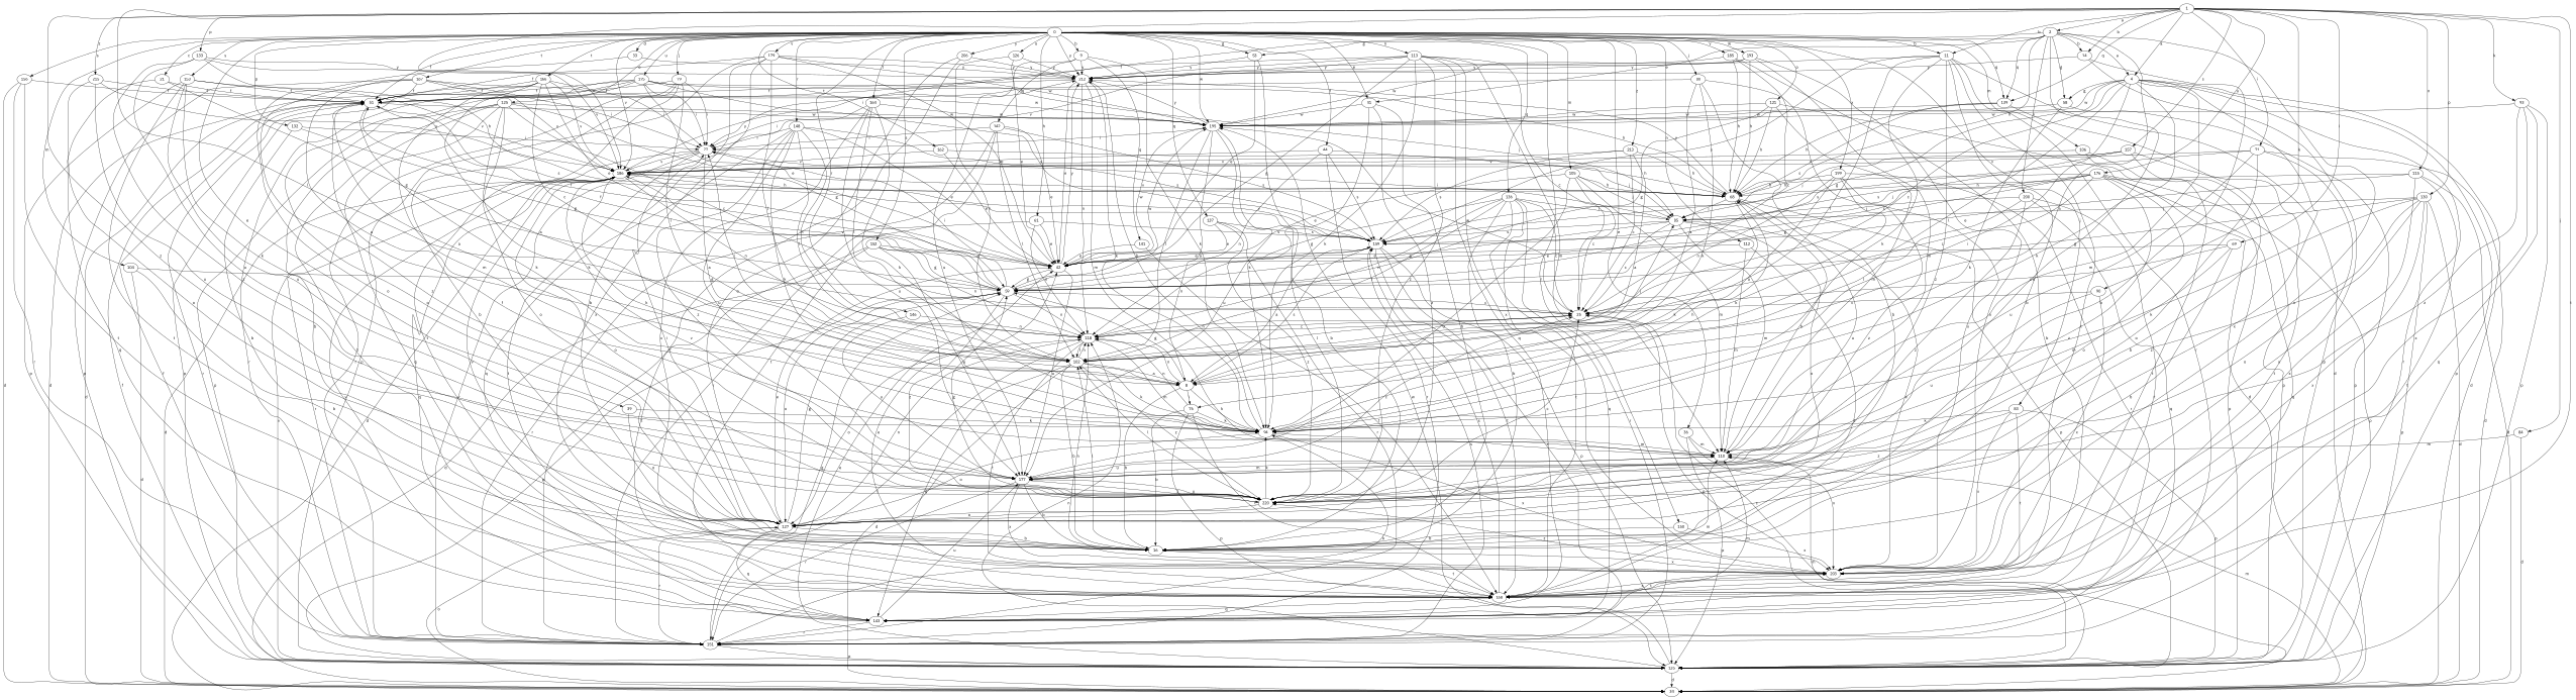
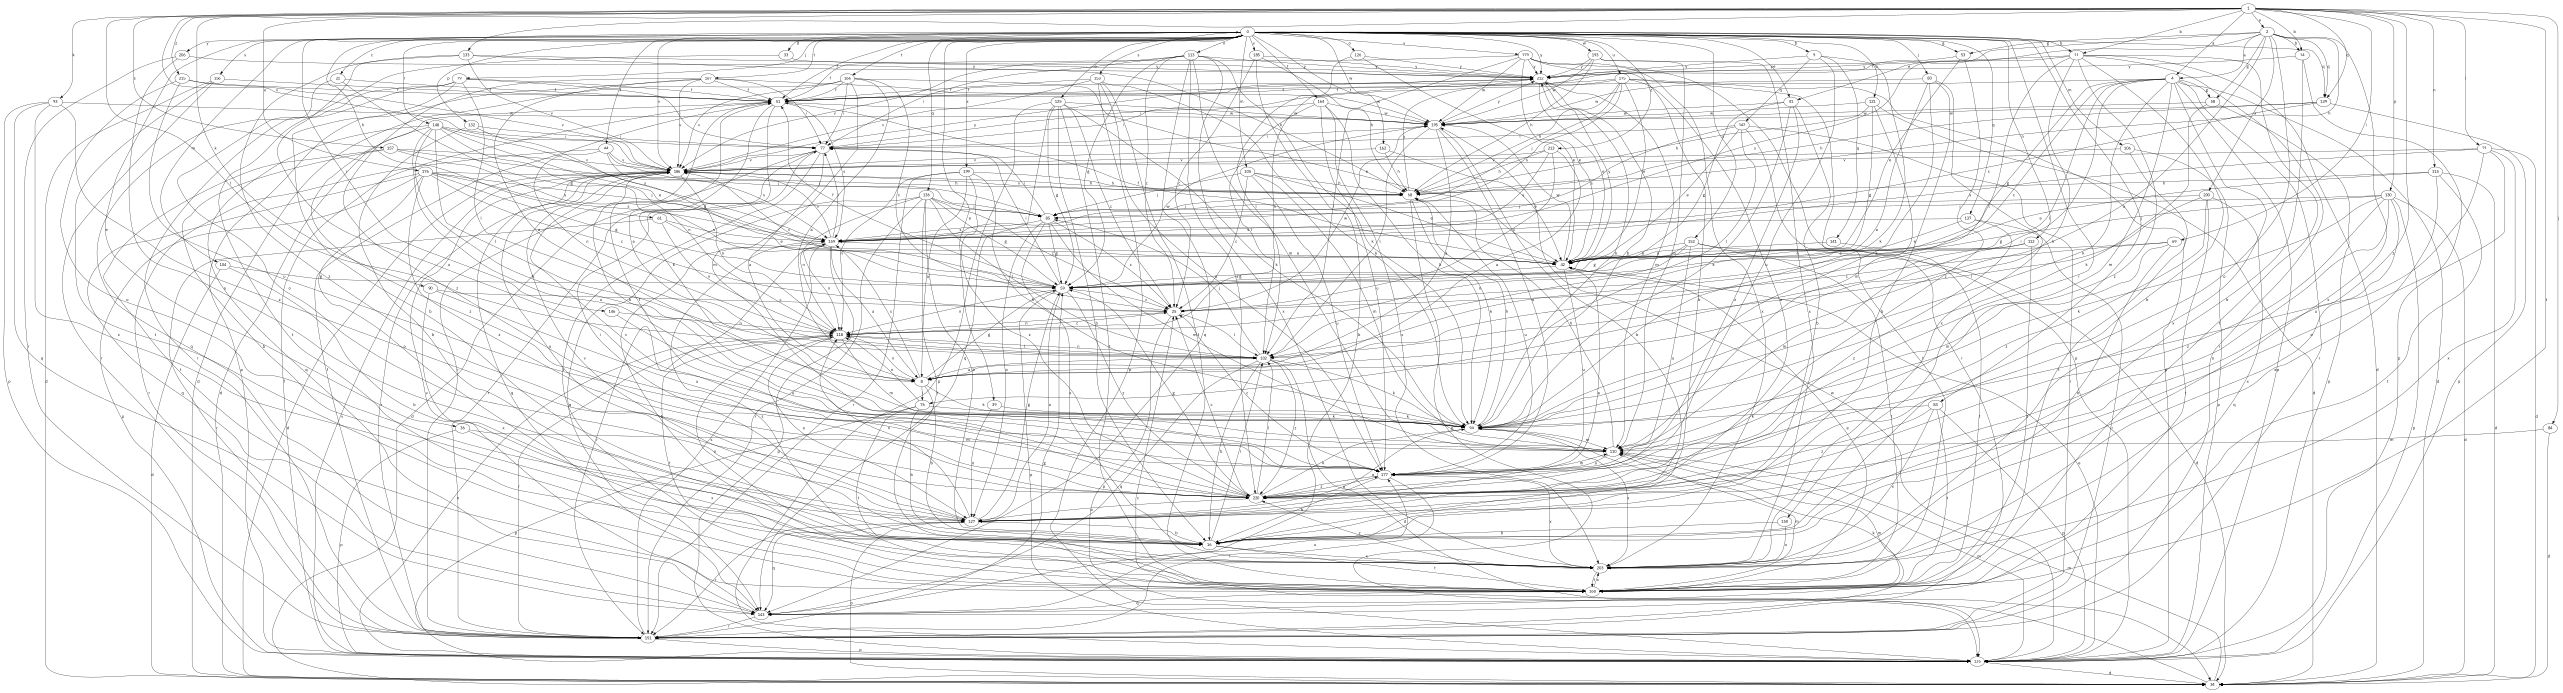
  strict digraph {
    fontname="IBM Plex Sans"
    node [fontname="IBM Plex Sans"]
    edge [fontname="IBM Plex Sans"]
    0
    9
    11
    21
    33
    36
    39
    41
    44
    51
    53
    n12 [label=61]
    79
    80
    83
    104
    105
    106
    112
    113
    121
    125
    126
    132
    136
    137
    139
    146
    148
    150
    152
    153
    156
    162
    164
    166
    167
    175
    179
    185
    186
    193
    195
    199
    206
    212
    213
    94
    141
    142
    177
    102
    168
    220
    34
    151
    16
    159
    59
    143
    127
    203
    110
    135
    118
    85
    8
    42
    77
    68
    25
    1
    2
    4
    14
    69
    71
    84
    90
    93
    115
    133
    n83 [label=130]
    157
    176
    215
    58
    200
    76
    0 -> 9 [label=b]
    0 -> 11 [label=b]
    0 -> 21 [label=c]
    0 -> 33 [label=d]
    0 -> 36 [label=e]
    0 -> 39 [label=e]
    0 -> 41 [label=e]
    0 -> 44 [label=f]
    0 -> 51 [label=f]
    0 -> 53 [label=g]
    0 -> n12 [label=h]
    0 -> 79 [label=j]
    0 -> 80 [label=j]
    0 -> 83 [label=j]
    0 -> 104 [label=m]
    0 -> 105 [label=m]
    0 -> 106 [label=m]
    0 -> 112 [label=n]
    0 -> 113 [label=n]
    0 -> 121 [label=o]
    0 -> 125 [label=o]
    0 -> 126 [label=o]
    0 -> 132 [label=p]
    0 -> 136 [label=q]
    0 -> 137 [label=q]
    0 -> 139 [label=q]
    0 -> 146 [label=r]
    0 -> 148 [label=r]
    0 -> 150 [label=r]
    0 -> 152 [label=s]
    0 -> 153 [label=s]
    0 -> 156 [label=s]
    0 -> 162 [label=t]
    0 -> 164 [label=t]
    0 -> 166 [label=t]
    0 -> 167 [label=t]
    0 -> 175 [label=u]
    0 -> 179 [label=v]
    0 -> 185 [label=v]
    0 -> 186 [label=v]
    0 -> 193 [label=w]
    0 -> 195 [label=w]
    0 -> 199 [label=x]
    0 -> 206 [label=y]
    0 -> 212 [label=y]
    0 -> 213 [label=z]
    9 -> 212 [label=y]
    9 -> 94 [label=k]
    9 -> 141 [label=q]
    9 -> 142 [label=q]
    9 -> 177 [label=u]
    11 -> 212 [label=y]
    11 -> 94 [label=k]
    11 -> 102 [label=l]
    11 -> 168 [label=t]
    11 -> 220 [label=z]
    11 -> 34 [label=d]
    11 -> 151 [label=r]
    11 -> 16 [label=b]
    11 -> 159 [label=s]
    21 -> 51 [label=f]
    21 -> 59 [label=g]
    21 -> 143 [label=q]
    33 -> 212 [label=y]
    33 -> 127 [label=o]
    36 -> 203 [label=x]
    36 -> 110 [label=m]
    36 -> 135 [label=p]
    39 -> 94 [label=k]
    39 -> 127 [label=o]
    41 -> 195 [label=w]
    41 -> 94 [label=k]
    41 -> 220 [label=z]
    41 -> 16 [label=b]
+   41 -> 59 [label=g]
    44 -> 186 [label=v]
    44 -> 151 [label=r]
    44 -> 159 [label=s]
    44 -> 118 [label=n]
    44 -> 85 [label=j]
    51 -> 195 [label=w]
    51 -> 94 [label=k]
    51 -> 34 [label=d]
    51 -> 151 [label=r]
    51 -> 159 [label=s]
    51 -> 8 [label=a]
    53 -> 212 [label=y]
    53 -> 220 [label=z]
    53 -> 42 [label=e]
    n12 -> 151 [label=r]
    n12 -> 159 [label=s]
    n12 -> 118 [label=n]
    n12 -> 42 [label=e]
    79 -> 51 [label=f]
    79 -> 102 [label=l]
    79 -> 168 [label=t]
    79 -> 151 [label=r]
    79 -> 16 [label=b]
    79 -> 77 [label=i]
    80 -> 51 [label=f]
    80 -> 94 [label=k]
    80 -> 16 [label=b]
    80 -> 203 [label=x]
    80 -> 8 [label=a]
    83 -> 94 [label=k]
    83 -> 168 [label=t]
    83 -> 220 [label=z]
    83 -> 203 [label=x]
    83 -> 135 [label=p]
    104 -> 34 [label=d]
    104 -> 16 [label=b]
    104 -> 59 [label=g]
    105 -> 177 [label=u]
    105 -> 110 [label=m]
    105 -> 85 [label=j]
    105 -> 42 [label=e]
    105 -> 68 [label=h]
    105 -> 25 [label=c]
    106 -> 186 [label=v]
    106 -> 168 [label=t]
    106 -> 135 [label=p]
    112 -> 168 [label=t]
    112 -> 110 [label=m]
    112 -> 42 [label=e]
    113 -> 186 [label=v]
    113 -> 212 [label=y]
    113 -> 94 [label=k]
    113 -> 220 [label=z]
    113 -> 59 [label=g]
    113 -> 143 [label=q]
    113 -> 203 [label=x]
    113 -> 110 [label=m]
    113 -> 77 [label=i]
    113 -> 25 [label=c]
    121 -> 195 [label=w]
    121 -> 34 [label=d]
    121 -> 59 [label=g]
    121 -> 110 [label=m]
    121 -> 68 [label=h]
    125 -> 195 [label=w]
    125 -> 94 [label=k]
    125 -> 168 [label=t]
    125 -> 16 [label=b]
    125 -> 59 [label=g]
    125 -> 143 [label=q]
-   125 -> 127 [label=o]
    125 -> 135 [label=p]
    125 -> 25 [label=c]
    126 -> 212 [label=y]
    126 -> 102 [label=l]
    126 -> 42 [label=e]
    132 -> 16 [label=b]
    132 -> 59 [label=g]
    132 -> 77 [label=i]
    136 -> 102 [label=l]
    136 -> 168 [label=t]
    136 -> 151 [label=r]
    136 -> 16 [label=b]
    136 -> 59 [label=g]
    136 -> 143 [label=q]
    136 -> 118 [label=n]
    136 -> 85 [label=j]
    136 -> 25 [label=c]
    137 -> 220 [label=z]
    137 -> 151 [label=r]
    137 -> 159 [label=s]
    137 -> 42 [label=e]
    139 -> 195 [label=w]
    139 -> 159 [label=s]
    139 -> 135 [label=p]
    139 -> 68 [label=h]
    146 -> 177 [label=u]
    146 -> 118 [label=n]
    148 -> 94 [label=k]
    148 -> 177 [label=u]
    148 -> 102 [label=l]
    148 -> 220 [label=z]
    148 -> 159 [label=s]
    148 -> 143 [label=q]
    148 -> 118 [label=n]
    148 -> 42 [label=e]
    148 -> 77 [label=i]
    150 -> 16 [label=b]
    150 -> 203 [label=x]
    152 -> 177 [label=u]
    152 -> 168 [label=t]
    152 -> 34 [label=d]
    152 -> 59 [label=g]
    152 -> 118 [label=n]
    152 -> 42 [label=e]
    153 -> 51 [label=f]
    153 -> 186 [label=v]
    153 -> 94 [label=k]
    153 -> 177 [label=u]
    153 -> 168 [label=t]
    153 -> 135 [label=p]
    156 -> 51 [label=f]
    156 -> 168 [label=t]
    156 -> 34 [label=d]
    156 -> 151 [label=r]
    162 -> 186 [label=v]
    162 -> 42 [label=e]
    162 -> 68 [label=h]
    164 -> 195 [label=w]
    164 -> 94 [label=k]
    164 -> 177 [label=u]
    164 -> 102 [label=l]
    164 -> 203 [label=x]
    164 -> 77 [label=i]
    166 -> 51 [label=f]
    166 -> 186 [label=v]
    166 -> 34 [label=d]
    166 -> 110 [label=m]
    166 -> 8 [label=a]
    166 -> 42 [label=e]
    166 -> 77 [label=i]
    166 -> 25 [label=c]
    167 -> 51 [label=f]
    167 -> 186 [label=v]
    167 -> 195 [label=w]
    167 -> 220 [label=z]
    167 -> 135 [label=p]
    167 -> 8 [label=a]
    167 -> 77 [label=i]
    175 -> 51 [label=f]
    175 -> 151 [label=r]
    175 -> 159 [label=s]
    175 -> 127 [label=o]
    175 -> 135 [label=p]
    175 -> 85 [label=j]
    175 -> 42 [label=e]
    175 -> 77 [label=i]
    175 -> 68 [label=h]
    179 -> 51 [label=f]
    179 -> 195 [label=w]
    179 -> 212 [label=y]
    179 -> 102 [label=l]
    179 -> 16 [label=b]
    179 -> 203 [label=x]
    179 -> 135 [label=p]
    179 -> 42 [label=e]
    185 -> 212 [label=y]
    185 -> 143 [label=b]
    185 -> 68 [label=h]
    185 -> 25 [label=c]
    186 -> 212 [label=y]
    186 -> 94 [label=k]
    186 -> 34 [label=d]
    186 -> 151 [label=r]
    186 -> 143 [label=q]
    186 -> 127 [label=o]
    186 -> 118 [label=n]
    186 -> 68 [label=h]
    193 -> 195 [label=w]
    193 -> 212 [label=y]
    193 -> 203 [label=x]
    193 -> 110 [label=m]
    193 -> 68 [label=h]
    195 -> 212 [label=y]
    195 -> 177 [label=u]
    195 -> 102 [label=l]
    195 -> 16 [label=b]
    195 -> 8 [label=a]
    195 -> 77 [label=i]
    199 -> 94 [label=k]
    199 -> 220 [label=z]
    199 -> 151 [label=r]
    199 -> 118 [label=n]
    199 -> 8 [label=a]
    199 -> 68 [label=h]
    206 -> 212 [label=y]
    206 -> 151 [label=r]
    206 -> 127 [label=o]
    212 -> 51 [label=f]
    212 -> 94 [label=k]
    212 -> 110 [label=m]
    212 -> 118 [label=n]
    212 -> 42 [label=e]
    213 -> 186 [label=v]
    213 -> 159 [label=s]
    213 -> 8 [label=a]
    213 -> 68 [label=h]
    213 -> 25 [label=c]
    94 -> 212 [label=b]
    94 -> 127 [label=o]
    94 -> 203 [label=x]
    94 -> 110 [label=m]
    94 -> 68 [label=h]
    141 -> 168 [label=t]
    141 -> 42 [label=e]
    142 -> 102 [label=l]
    142 -> 168 [label=t]
    142 -> 151 [label=r]
    142 -> 159 [label=s]
    142 -> 42 [label=e]
    142 -> 77 [label=i]
    177 -> 220 [label=z]
    177 -> 151 [label=r]
    177 -> 16 [label=b]
    177 -> 203 [label=x]
    177 -> 110 [label=m]
    177 -> 25 [label=c]
    102 -> 94 [label=k]
    102 -> 220 [label=z]
    102 -> 34 [label=d]
    102 -> 16 [label=b]
    102 -> 143 [label=q]
    102 -> 118 [label=n]
    102 -> 85 [label=j]
    102 -> 8 [label=a]
-   102 -> 77 [label=i]
+   159 -> 77 [label=i]
    168 -> 159 [label=s]
    168 -> 143 [label=q]
    168 -> 203 [label=x]
    168 -> 110 [label=m]
    168 -> 42 [label=e]
    220 -> 51 [label=f]
    220 -> 186 [label=v]
    220 -> 94 [label=k]
    220 -> 177 [label=u]
    220 -> 102 [label=l]
    220 -> 59 [label=g]
    220 -> 127 [label=o]
    220 -> 25 [label=c]
    34 -> 127 [label=o]
    34 -> 110 [label=m]
    34 -> 25 [label=c]
    151 -> 51 [label=f]
    151 -> 94 [label=k]
    151 -> 159 [label=s]
    151 -> 59 [label=g]
    151 -> 135 [label=p]
    16 -> 186 [label=v]
    16 -> 102 [label=l]
    16 -> 168 [label=t]
    16 -> 203 [label=x]
    159 -> 186 [label=v]
    159 -> 168 [label=t]
    159 -> 151 [label=r]
    159 -> 135 [label=p]
    159 -> 118 [label=n]
    159 -> 8 [label=a]
    159 -> 42 [label=e]
    59 -> 51 [label=f]
    59 -> 186 [label=v]
    59 -> 195 [label=w]
    59 -> 220 [label=z]
    59 -> 127 [label=o]
    59 -> 135 [label=p]
    59 -> 118 [label=n]
    59 -> 77 [label=i]
    59 -> 25 [label=c]
    143 -> 186 [label=v]
    143 -> 177 [label=u]
    143 -> 151 [label=r]
    143 -> 110 [label=m]
    127 -> 151 [label=r]
    127 -> 16 [label=b]
    127 -> 59 [label=g]
    127 -> 143 [label=q]
    127 -> 118 [label=n]
    127 -> 42 [label=e]
    127 -> 77 [label=i]
    203 -> 168 [label=t]
    203 -> 220 [label=z]
    203 -> 118 [label=n]
    110 -> 177 [label=u]
    110 -> 68 [label=h]
    135 -> 51 [label=f]
    135 -> 186 [label=v]
    135 -> 195 [label=w]
    135 -> 34 [label=d]
    135 -> 110 [label=m]
    135 -> 118 [label=n]
    135 -> 42 [label=e]
    118 -> 102 [label=l]
    118 -> 168 [label=t]
    118 -> 151 [label=r]
    118 -> 127 [label=o]
    118 -> 110 [label=m]
    118 -> 25 [label=c]
    85 -> 159 [label=s]
    85 -> 59 [label=g]
    85 -> 127 [label=o]
    85 -> 203 [label=x]
    85 -> 110 [label=m]
    85 -> 77 [label=i]
    85 -> 25 [label=c]
    8 -> 94 [label=k]
    8 -> 16 [label=b]
    8 -> 159 [label=s]
    8 -> 59 [label=g]
    8 -> 118 [label=n]
    8 -> 76 [label=i]
    42 -> 51 [label=f]
    42 -> 195 [label=w]
    42 -> 212 [label=y]
    42 -> 177 [label=u]
    42 -> 59 [label=g]
    77 -> 186 [label=v]
    77 -> 168 [label=t]
    77 -> 34 [label=d]
    77 -> 151 [label=r]
    77 -> 8 [label=a]
    68 -> 186 [label=v]
    68 -> 212 [label=y]
    68 -> 94 [label=k]
    68 -> 177 [label=u]
    68 -> 135 [label=p]
    68 -> 85 [label=j]
    25 -> 195 [label=w]
    25 -> 102 [label=l]
    25 -> 135 [label=p]
    25 -> 118 [label=n]
    1 -> 11 [label=b]
    1 -> 139 [label=q]
    1 -> 186 [label=v]
    1 -> 102 [label=l]
    1 -> 168 [label=t]
    1 -> 220 [label=z]
    1 -> 2 [label=a]
    1 -> 4 [label=a]
    1 -> 14 [label=b]
    1 -> 69 [label=i]
    1 -> 71 [label=i]
    1 -> 84 [label=j]
    1 -> 90 [label=k]
    1 -> 93 [label=k]
    1 -> 115 [label=n]
    1 -> 133 [label=p]
    1 -> n83 [label=p]
    1 -> 157 [label=s]
    1 -> 176 [label=u]
    1 -> 215 [label=z]
    2 -> 41 [label=e]
    2 -> 51 [label=f]
    2 -> 53 [label=g]
    2 -> 139 [label=q]
    2 -> 127 [label=o]
    2 -> 203 [label=x]
    2 -> 8 [label=a]
    2 -> 68 [label=h]
    2 -> 4 [label=a]
    2 -> 14 [label=b]
    2 -> 58 [label=g]
    2 -> 200 [label=x]
    4 -> 195 [label=w]
    4 -> 94 [label=k]
    4 -> 102 [label=l]
    4 -> 34 [label=d]
    4 -> 151 [label=r]
    4 -> 59 [label=g]
    4 -> 203 [label=x]
    4 -> 110 [label=m]
    4 -> 135 [label=p]
    4 -> 25 [label=c]
    4 -> 58 [label=g]
    4 -> 76 [label=i]
    14 -> 212 [label=y]
    14 -> 16 [label=b]
    14 -> 135 [label=p]
    69 -> 16 [label=b]
    69 -> 110 [label=m]
    69 -> 42 [label=e]
    69 -> 25 [label=c]
    71 -> 186 [label=v]
    71 -> 177 [label=u]
    71 -> 34 [label=d]
    71 -> 159 [label=s]
    71 -> 127 [label=o]
    71 -> 203 [label=x]
    84 -> 34 [label=d]
    84 -> 110 [label=m]
    90 -> 177 [label=u]
    90 -> 203 [label=x]
    90 -> 25 [label=c]
    93 -> 195 [label=w]
    93 -> 220 [label=z]
    93 -> 143 [label=q]
    93 -> 203 [label=x]
    93 -> 135 [label=p]
    115 -> 168 [label=t]
    115 -> 34 [label=d]
    115 -> 203 [label=x]
    115 -> 42 [label=e]
    115 -> 68 [label=h]
    133 -> 186 [label=v]
    133 -> 212 [label=y]
    133 -> 177 [label=u]
    133 -> 220 [label=z]
    133 -> 68 [label=h]
    n83 -> 94 [label=k]
    n83 -> 220 [label=z]
    n83 -> 34 [label=d]
    n83 -> 59 [label=g]
    n83 -> 127 [label=o]
    n83 -> 203 [label=x]
    n83 -> 135 [label=p]
    n83 -> 85 [label=j]
    157 -> 186 [label=v]
    157 -> 168 [label=t]
    157 -> 16 [label=b]
    157 -> 159 [label=s]
    157 -> 85 [label=j]
    176 -> 220 [label=z]
    176 -> 159 [label=s]
    176 -> 59 [label=g]
    176 -> 143 [label=q]
    176 -> 127 [label=o]
    176 -> 135 [label=p]
    176 -> 85 [label=j]
    176 -> 68 [label=h]
    176 -> 25 [label=c]
    215 -> 51 [label=f]
    215 -> 186 [label=v]
    215 -> 177 [label=u]
    215 -> 127 [label=o]
    58 -> 195 [label=w]
    58 -> 94 [label=k]
    58 -> 135 [label=p]
    200 -> 102 [label=l]
    200 -> 168 [label=t]
    200 -> 220 [label=z]
    200 -> 143 [label=q]
    200 -> 85 [label=j]
    76 -> 94 [label=k]
    76 -> 168 [label=t]
    76 -> 16 [label=b]
    76 -> 135 [label=p]
    76 -> 118 [label=n]
  }
